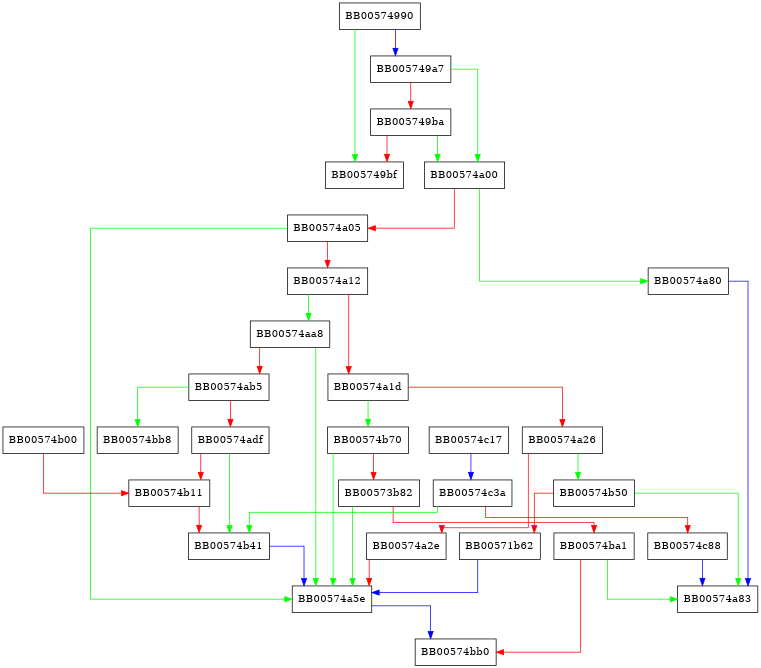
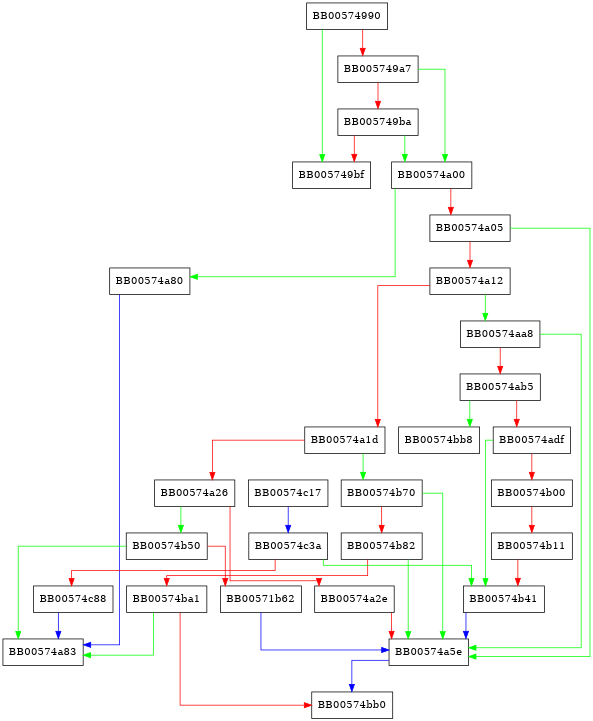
  digraph {
    splines=ortho
    node [shape=box]
    edge [color=red]
    BB00574990
    BB005749bf
    BB005749a7
    BB00574a00
    BB005749ba
    BB00574a80
    BB00574a05
    BB00574a83
    BB00574a5e
    BB00574a12
    BB00574bb0
    BB00574aa8
    BB00574a1d
    BB00574ab5
    BB00574b70
    BB00574a26
    BB00574bb8
    BB00574adf
-   BB00574b82 [label=BB00573b82]
+   BB00574b82
    BB00574b50
    BB00574a2e
    BB00574ba1
    n23 [label=BB00571b62]
    BB00574b41
    BB00574b00
    BB00574b11
    BB00574c3a
    BB00574c88
    BB00574c17
    BB00574990 -> BB005749bf [color=green]
-   BB00574990 -> BB005749a7 [color=blue]
+   BB00574990 -> BB005749a7
    BB005749a7 -> BB00574a00 [color=green]
    BB005749a7 -> BB005749ba
    BB00574a00 -> BB00574a80 [color=green]
    BB00574a00 -> BB00574a05
    BB005749ba -> BB005749bf
    BB005749ba -> BB00574a00 [color=green]
    BB00574a80 -> BB00574a83 [color=blue]
    BB00574a05 -> BB00574a5e [color=green]
    BB00574a05 -> BB00574a12
    BB00574a5e -> BB00574bb0 [color=blue]
    BB00574a12 -> BB00574aa8 [color=green]
    BB00574a12 -> BB00574a1d
    BB00574aa8 -> BB00574a5e [color=green]
    BB00574aa8 -> BB00574ab5
    BB00574a1d -> BB00574b70 [color=green]
    BB00574a1d -> BB00574a26
    BB00574ab5 -> BB00574bb8 [color=green]
    BB00574ab5 -> BB00574adf
    BB00574b70 -> BB00574a5e [color=green]
    BB00574b70 -> BB00574b82
    BB00574a26 -> BB00574b50 [color=green]
    BB00574a26 -> BB00574a2e
    BB00574adf -> BB00574b41 [color=green]
-   BB00574adf -> BB00574b11
+   BB00574adf -> BB00574b00
    BB00574b82 -> BB00574a5e [color=green]
    BB00574b82 -> BB00574ba1
    BB00574b50 -> BB00574a83 [color=green]
    BB00574b50 -> n23
    BB00574a2e -> BB00574a5e
    BB00574ba1 -> BB00574a83 [color=green]
    BB00574ba1 -> BB00574bb0
    n23 -> BB00574a5e [color=blue]
    BB00574b41 -> BB00574a5e [color=blue]
    BB00574b00 -> BB00574b11
    BB00574b11 -> BB00574b41
    BB00574c3a -> BB00574b41 [color=green]
    BB00574c3a -> BB00574c88
    BB00574c88 -> BB00574a83 [color=blue]
    BB00574c17 -> BB00574c3a [color=blue]
  }
